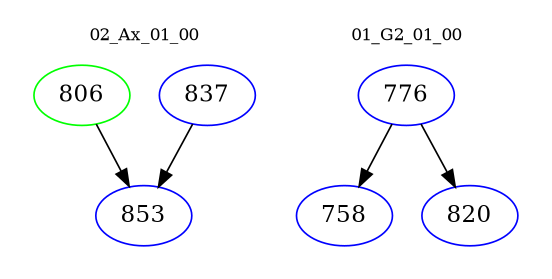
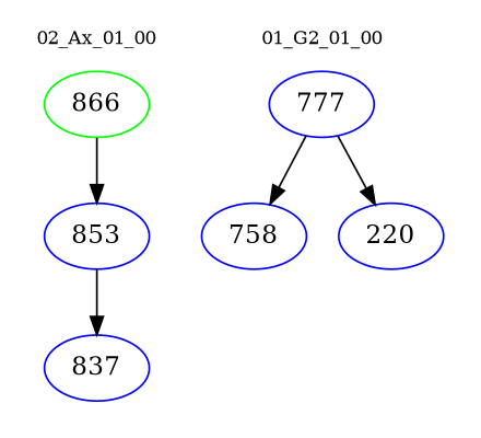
  digraph {
    node [color=blue]
    edge [color=black]
    n1 [label=853]
    n2 [label=837]
-   n3 [color=green label=806]
-   n4 [label=776]
+   n3 [color=green label=866]
+   n4 [label=777]
    n5 [label=758]
-   n6 [label=820]
+   n6 [label=220]
    subgraph cluster_1 {
      color=white
      fontsize=10
      label="02_Ax_01_00"
      n1
      n2
      n3
    }
    subgraph cluster_2 {
      color=white
      fontsize=10
      label="01_G2_01_00"
      n4
      n5
      n6
    }
-   n2 -> n1
+   n1 -> n2
    n3 -> n1
    n4 -> n5
    n4 -> n6
  }
